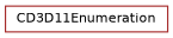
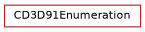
  digraph {
    rankdir=LR
    fontname="DejaVu Sans"
-   n1 [color=brown fillcolor=white fontname="DejaVu Sans" fontsize=10 height=0.2 label=CD3D11Enumeration shape=record style=filled width=0.4]
+   n1 [color=brown fillcolor=white fontname="DejaVu Sans" fontsize=10 height=0.2 label=CD3D91Enumeration shape=record style=filled width=0.4]
  }
